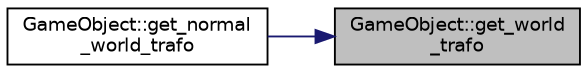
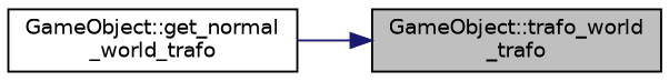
  digraph {
    rankdir=RL
    node [color=black fontname=Helvetica fontsize=10 shape=record]
-   n1 [fillcolor=grey75 fontcolor=black height=0.2 label="GameObject::get_world\l_trafo" style=filled width=0.4]
+   n1 [fillcolor=grey75 fontcolor=black height=0.2 label="GameObject::trafo_world\l_trafo" style=filled width=0.4]
    n2 [height=0.2 label="GameObject::get_normal\l_world_trafo" width=0.4]
    n1 -> n2 [color=midnightblue dir=back fontname=Helvetica fontsize=10 labelfontname=Helvetica labelfontsize=10 style=solid]
  }
